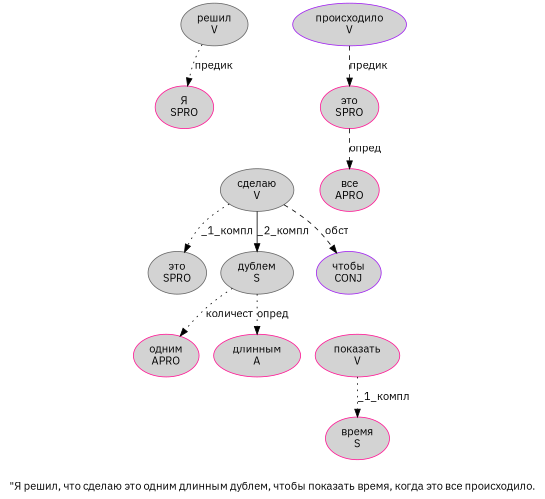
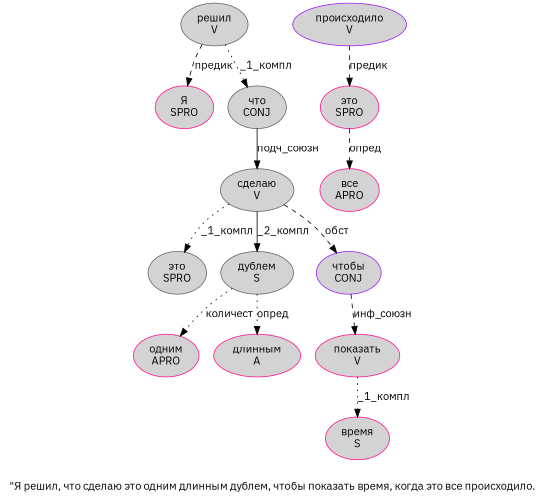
  digraph {
    fontname="IBM Plex Sans"
    label="\"Я решил, что сделаю это одним длинным дублем, чтобы показать время, когда это все происходило."
    node [color=deeppink fillcolor=lightgray fontname="IBM Plex Sans" penwidth=1 shape=ellipse style=filled]
    edge [fontname="IBM Plex Sans" style=dotted]
    n1 [label="Я\nSPRO"]
    n2 [color=gray40 label="решил\nV"]
+   n3 [color=gray40 label="что\nCONJ"]
    n4 [color=gray40 label="сделаю\nV"]
    n5 [color=gray40 label="это\nSPRO"]
    n6 [color=gray40 label="дублем\nS"]
    n7 [color=purple label="чтобы\nCONJ"]
    n8 [label="одним\nAPRO"]
    n9 [label="длинным\nA"]
    n10 [label="показать\nV"]
    n11 [label="время\nS"]
    n12 [color=purple label="происходило\nV"]
    n13 [label="это\nSPRO"]
    n14 [label="все\nAPRO"]
-   n2 -> n1 [label="предик"]
+   n2 -> n1 [label="предик" style=dashed]
+   n2 -> n3 [label="_1_компл"]
+   n3 -> n4 [label="подч_союзн" style=solid]
    n4 -> n5 [label="_1_компл"]
    n4 -> n6 [label="_2_компл" style=solid]
    n4 -> n7 [label="обст" style=dashed]
    n6 -> n8 [label="количест"]
    n6 -> n9 [label="опред"]
+   n7 -> n10 [label="инф_союзн" style=dashed]
    n10 -> n11 [label="_1_компл"]
    n12 -> n13 [label="предик" style=dashed]
    n13 -> n14 [label="опред" style=dashed]
  }
